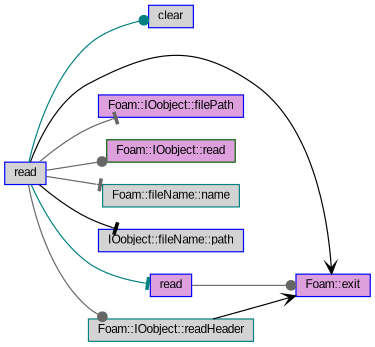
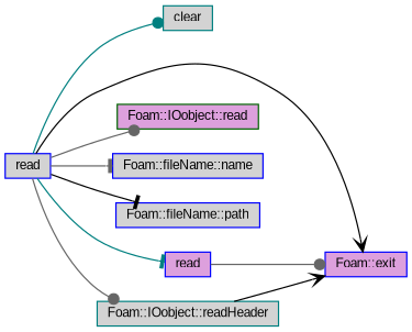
  digraph {
    fontname="Liberation Sans"
    rankdir=LR
    node [color=blue fillcolor=lightgrey fontname="Liberation Sans" fontsize=10 shape=record style=filled]
    edge [arrowhead=dot color=gray40 fontname="Liberation Sans" fontsize=10 labelfontname=FreeSans labelfontsize=10 style=solid]
    n1 [fontcolor=black height=0.2 label=read width=0.4]
-   n2 [height=0.2 label=clear width=0.4]
+   n2 [color=teal height=0.2 label=clear width=0.4]
    n3 [fillcolor=plum height=0.2 label="Foam::exit" width=0.4]
-   n4 [fillcolor=plum height=0.2 label="Foam::IOobject::filePath" width=0.4]
    n5 [color=darkgreen fillcolor=plum height=0.2 label="Foam::IOobject::read" width=0.4]
-   n6 [color=teal height=0.2 label="Foam::fileName::name" width=0.4]
-   n7 [height=0.2 label="IOobject::fileName::path" width=0.4]
+   n6 [height=0.2 label="Foam::fileName::name" width=0.4]
+   n7 [height=0.2 label="Foam::fileName::path" width=0.4]
    n8 [fillcolor=plum height=0.2 label=read width=0.4]
    n9 [color=teal height=0.2 label="Foam::IOobject::readHeader" width=0.4]
    n1 -> n2 [color=teal]
    n1 -> n3 [arrowhead=vee color=black]
-   n1 -> n4 [arrowhead=tee]
    n1 -> n5
    n1 -> n6 [arrowhead=tee]
    n1 -> n7 [arrowhead=tee color=black]
    n1 -> n8 [arrowhead=tee color=teal]
    n1 -> n9
    n8 -> n3
    n9 -> n3 [arrowhead=vee color=black]
  }
